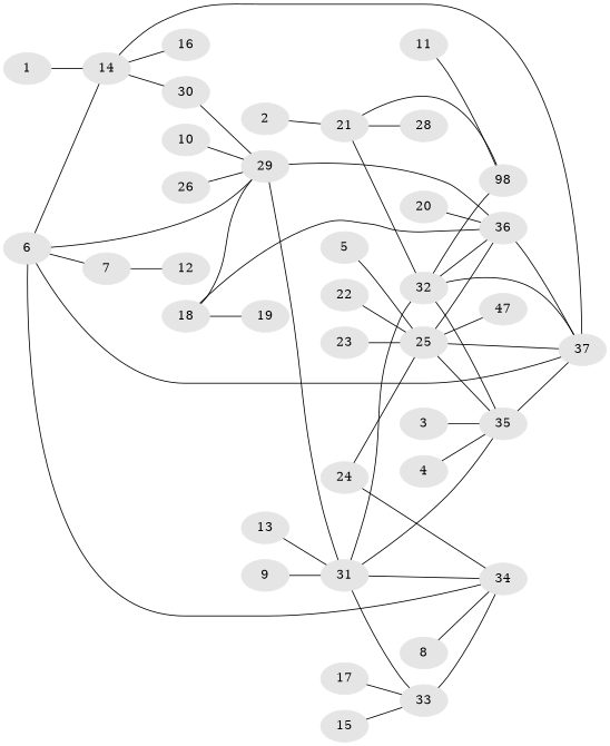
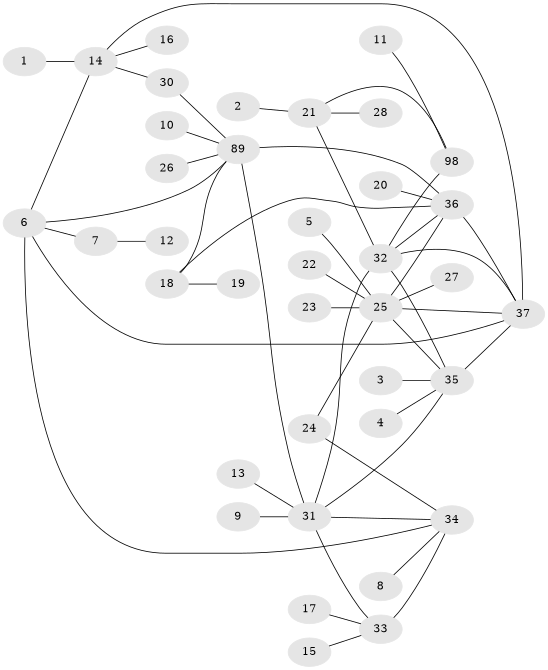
  graph {
    rankdir=LR
    node [color=gray90 style=filled]
    edge [weight=1.0]
    1
    14
    37
    16
    30
    2
    21
    32
    n9 [label=98]
    28
    3
    35
    4
    5
    25
    36
-   27 [label=47]
+   27
    6
    7
-   29
+   29 [label=89]
    34
    12
    31
    8
    9
    33
    10
    11
    13
    15
    17
    18
    19
    20
    22
    23
    24
    26
    1 -- 14
    14 -- 37 [weight=4.0]
    14 -- 16
    14 -- 30
    30 -- 29
    2 -- 21
    21 -- 32 [weight=3.0]
    21 -- n9 [weight=2.0]
    21 -- 28
    32 -- 37
    32 -- n9 [weight=6.0]
    32 -- 35
    32 -- 36
    3 -- 35
    35 -- 37
    4 -- 35
    5 -- 25
    25 -- 37 [weight=2.0]
    25 -- 35 [weight=8.0]
    25 -- 36 [weight=2.0]
    25 -- 27
    36 -- 37
    6 -- 14 [weight=4.0]
    6 -- 37 [weight=4.0]
    6 -- 7
    6 -- 29 [weight=2.0]
    6 -- 34
    7 -- 12
    29 -- 36 [weight=6.0]
    29 -- 31
    31 -- 32
    31 -- 35
    31 -- 34 [weight=6.0]
    31 -- 33 [weight=2.0]
    8 -- 34
    9 -- 31
    33 -- 34 [weight=3.0]
    10 -- 29
    11 -- n9
    13 -- 31
    15 -- 33
    17 -- 33
    18 -- 36 [weight=2.0]
    18 -- 29 [weight=3.0]
    18 -- 19
    20 -- 36
    22 -- 25
    23 -- 25
    24 -- 25
    24 -- 34
    26 -- 29
  }
